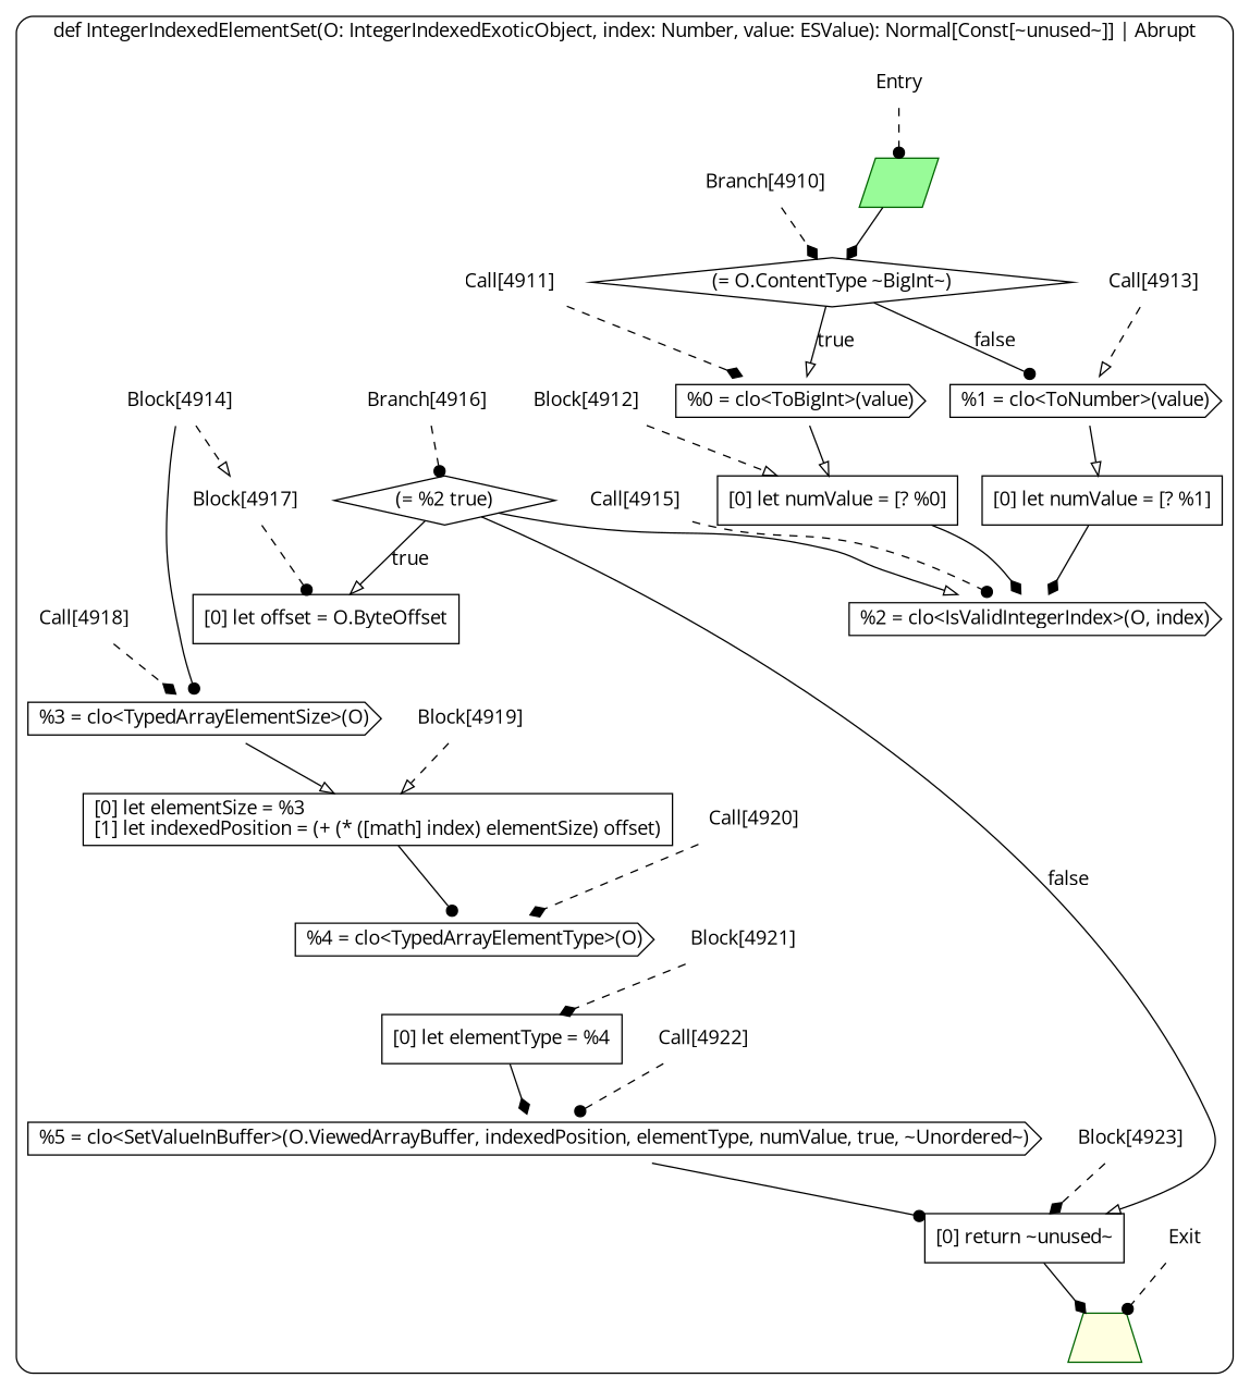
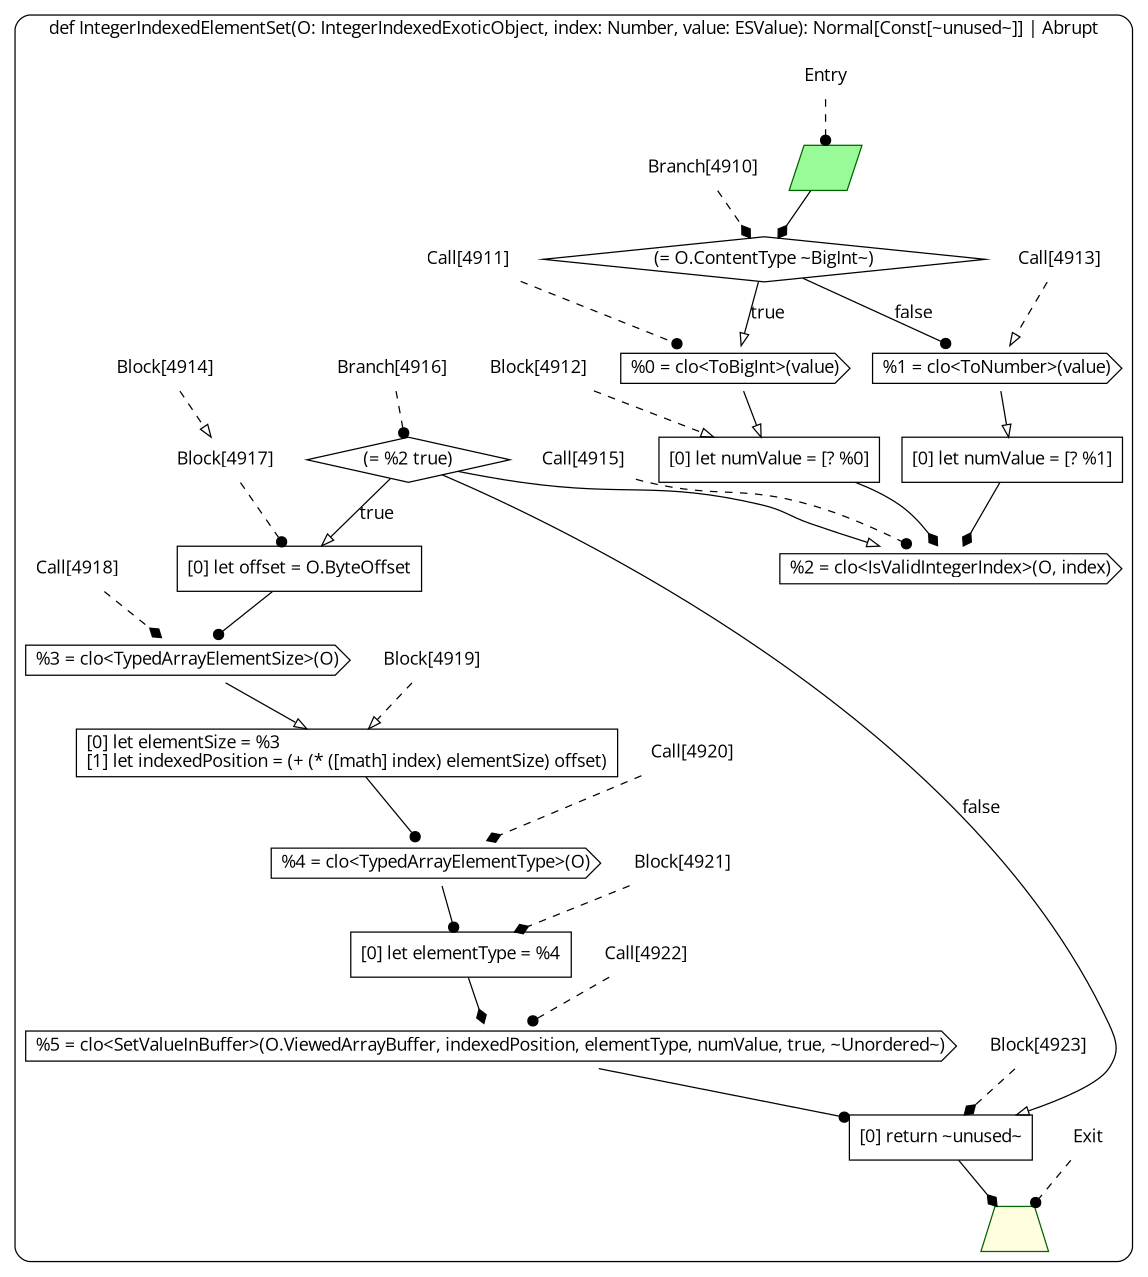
  digraph {
    fontname="Open Sans"
    node [fontname="Open Sans" shape=none]
    edge [arrowhead=dot color=black fontname="Open Sans"]
    n1 [label=<<font color="black">Entry</font>>]
    n2 [color=darkgreen fillcolor=palegreen label=" " shape=parallelogram style=filled]
    n3 [color=black fillcolor=white label=<<font color="black">(= O.ContentType ~BigInt~)</font>> shape=diamond style=filled]
    n4 [color=black fillcolor=white label=<<font color="black">%0 = clo&lt;ToBigInt&gt;(value)</font>> shape=cds style=filled]
    n5 [color=black fillcolor=white label=<<font color="black">%1 = clo&lt;ToNumber&gt;(value)</font>> shape=cds style=filled]
    n6 [label=<<font color="black">Exit</font>>]
    n7 [color=darkgreen fillcolor=lightyellow label=" " shape=trapezium style=filled]
    n8 [label=<<font color="black">Branch[4910]</font>>]
    n9 [color=black fillcolor=white label=<<font color="black">[0] let numValue = [? %0]<BR ALIGN="LEFT"/></font>> shape=box style=filled]
    n10 [color=black fillcolor=white label=<<font color="black">[0] let numValue = [? %1]<BR ALIGN="LEFT"/></font>> shape=box style=filled]
    n11 [label=<<font color="black">Call[4911]</font>>]
    n12 [color=black fillcolor=white label=<<font color="black">%2 = clo&lt;IsValidIntegerIndex&gt;(O, index)</font>> shape=cds style=filled]
    n13 [label=<<font color="black">Call[4913]</font>>]
    n14 [label=<<font color="black">Block[4912]</font>>]
    n15 [color=black fillcolor=white label=<<font color="black">(= %2 true)</font>> shape=diamond style=filled]
    n16 [label=<<font color="black">Block[4914]</font>>]
    n17 [label=<<font color="black">Call[4915]</font>>]
    n18 [color=black fillcolor=white label=<<font color="black">[0] let offset = O.ByteOffset<BR ALIGN="LEFT"/></font>> shape=box style=filled]
    n19 [color=black fillcolor=white label=<<font color="black">[0] return ~unused~<BR ALIGN="LEFT"/></font>> shape=box style=filled]
    n20 [label=<<font color="black">Branch[4916]</font>>]
    n21 [color=black fillcolor=white label=<<font color="black">%3 = clo&lt;TypedArrayElementSize&gt;(O)</font>> shape=cds style=filled]
    n22 [label=<<font color="black">Block[4917]</font>>]
    n23 [color=black fillcolor=white label=<<font color="black">[0] let elementSize = %3<BR ALIGN="LEFT"/>[1] let indexedPosition = (+ (* ([math] index) elementSize) offset)<BR ALIGN="LEFT"/></font>> shape=box style=filled]
    n24 [label=<<font color="black">Block[4923]</font>>]
    n25 [label=<<font color="black">Call[4918]</font>>]
    n26 [color=black fillcolor=white label=<<font color="black">%4 = clo&lt;TypedArrayElementType&gt;(O)</font>> shape=cds style=filled]
    n27 [label=<<font color="black">Block[4919]</font>>]
    n28 [color=black fillcolor=white label=<<font color="black">[0] let elementType = %4<BR ALIGN="LEFT"/></font>> shape=box style=filled]
    n29 [label=<<font color="black">Call[4920]</font>>]
    n30 [color=black fillcolor=white label=<<font color="black">%5 = clo&lt;SetValueInBuffer&gt;(O.ViewedArrayBuffer, indexedPosition, elementType, numValue, true, ~Unordered~)</font>> shape=cds style=filled]
    n31 [label=<<font color="black">Block[4921]</font>>]
    n32 [label=<<font color="black">Call[4922]</font>>]
    subgraph cluster_1 {
      label="def IntegerIndexedElementSet(O: IntegerIndexedExoticObject, index: Number, value: ESValue): Normal[Const[~unused~]] | Abrupt"
      style=rounded
      n1
      n2
      n3
      n4
      n5
      n6
      n7
      n8
      n9
      n10
      n11
      n12
      n13
      n14
      n15
      n16
      n17
      n18
      n19
      n20
      n21
      n22
      n23
      n24
      n25
      n26
      n27
      n28
      n29
      n30
      n31
      n32
    }
    n1 -> n2 [style=dashed]
    n2 -> n3 [arrowhead=diamond]
    n3 -> n4 [arrowhead=onormal label=<<font color="black">true</font>>]
    n3 -> n5 [label=<<font color="black">false</font>>]
    n4 -> n9 [arrowhead=onormal]
    n5 -> n10 [arrowhead=onormal]
    n6 -> n7 [style=dashed]
    n8 -> n3 [arrowhead=diamond style=dashed]
    n9 -> n12 [arrowhead=diamond]
    n10 -> n12 [arrowhead=diamond]
-   n11 -> n4 [arrowhead=diamond style=dashed]
+   n11 -> n4 [style=dashed]
    n13 -> n5 [arrowhead=onormal style=dashed]
    n14 -> n9 [arrowhead=onormal style=dashed]
    n15 -> n12 [arrowhead=onormal]
    n15 -> n18 [arrowhead=onormal label=<<font color="black">true</font>>]
    n15 -> n19 [arrowhead=onormal label=<<font color="black">false</font>>]
    n16 -> n22 [arrowhead=onormal style=dashed]
    n17 -> n12 [style=dashed]
-   n16 -> n21
+   n18 -> n21
    n19 -> n7 [arrowhead=diamond]
    n20 -> n15 [style=dashed]
    n21 -> n23 [arrowhead=onormal]
    n22 -> n18 [style=dashed]
    n23 -> n26
    n24 -> n19 [arrowhead=diamond style=dashed]
    n25 -> n21 [arrowhead=diamond style=dashed]
+   n26 -> n28
    n27 -> n23 [arrowhead=onormal style=dashed]
    n28 -> n30 [arrowhead=diamond]
    n29 -> n26 [arrowhead=diamond style=dashed]
    n30 -> n19
    n31 -> n28 [arrowhead=diamond style=dashed]
    n32 -> n30 [style=dashed]
  }
